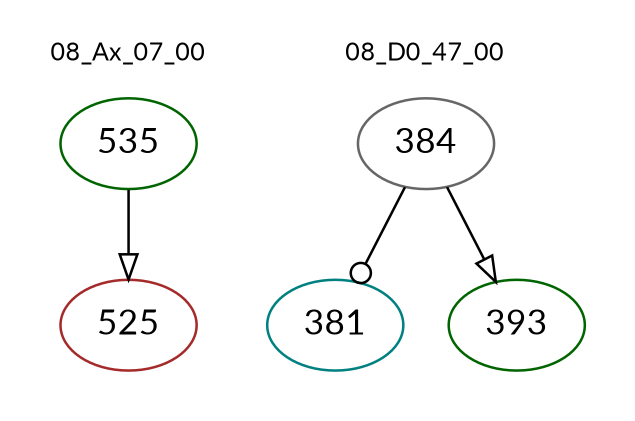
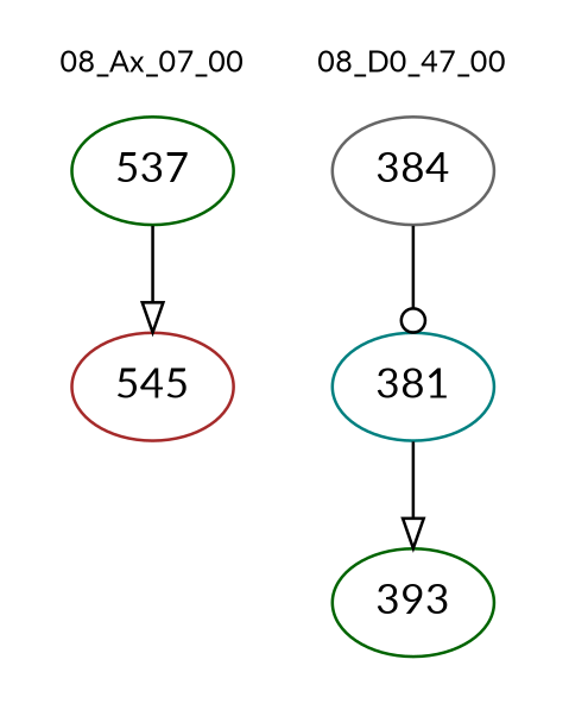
  digraph {
    fontname=Lato
    node [color=darkgreen fontname=Lato]
    edge [arrowhead=onormal color=black fontname=Lato]
-   n1 [label=535]
-   n2 [color=brown label=525]
+   n1 [label=537]
+   n2 [color=brown label=545]
    n3 [color=gray40 label=384]
    n4 [color=teal label=381]
    n5 [label=393]
    subgraph cluster_1 {
      color=white
      fontsize=10
      label="08_Ax_07_00"
      n1
      n2
    }
    subgraph cluster_2 {
      color=white
      fontsize=10
      label="08_D0_47_00"
      n3
      n4
      n5
    }
    n1 -> n2
    n3 -> n4 [arrowhead=odot]
-   n3 -> n5
+   n4 -> n5
  }
